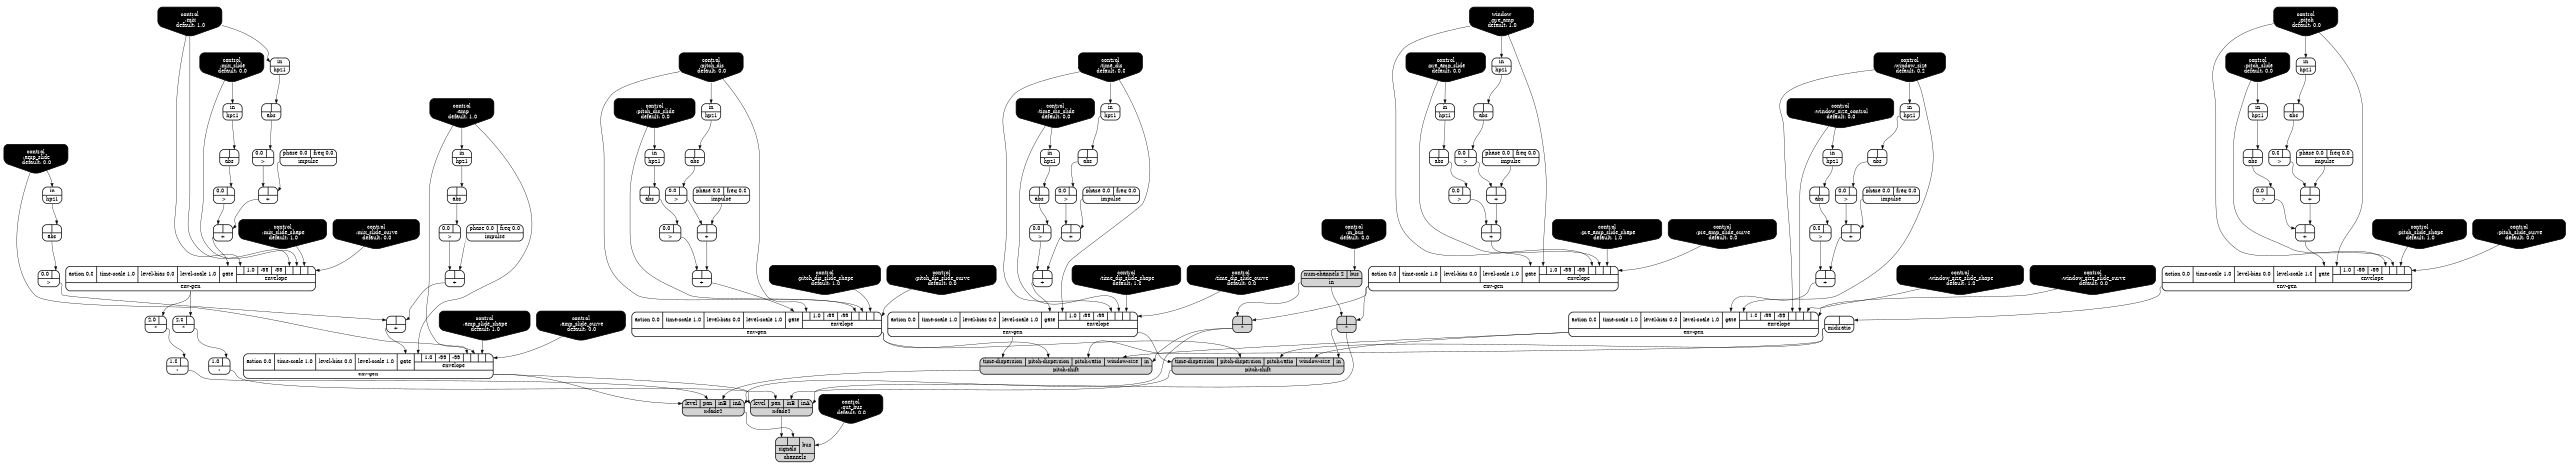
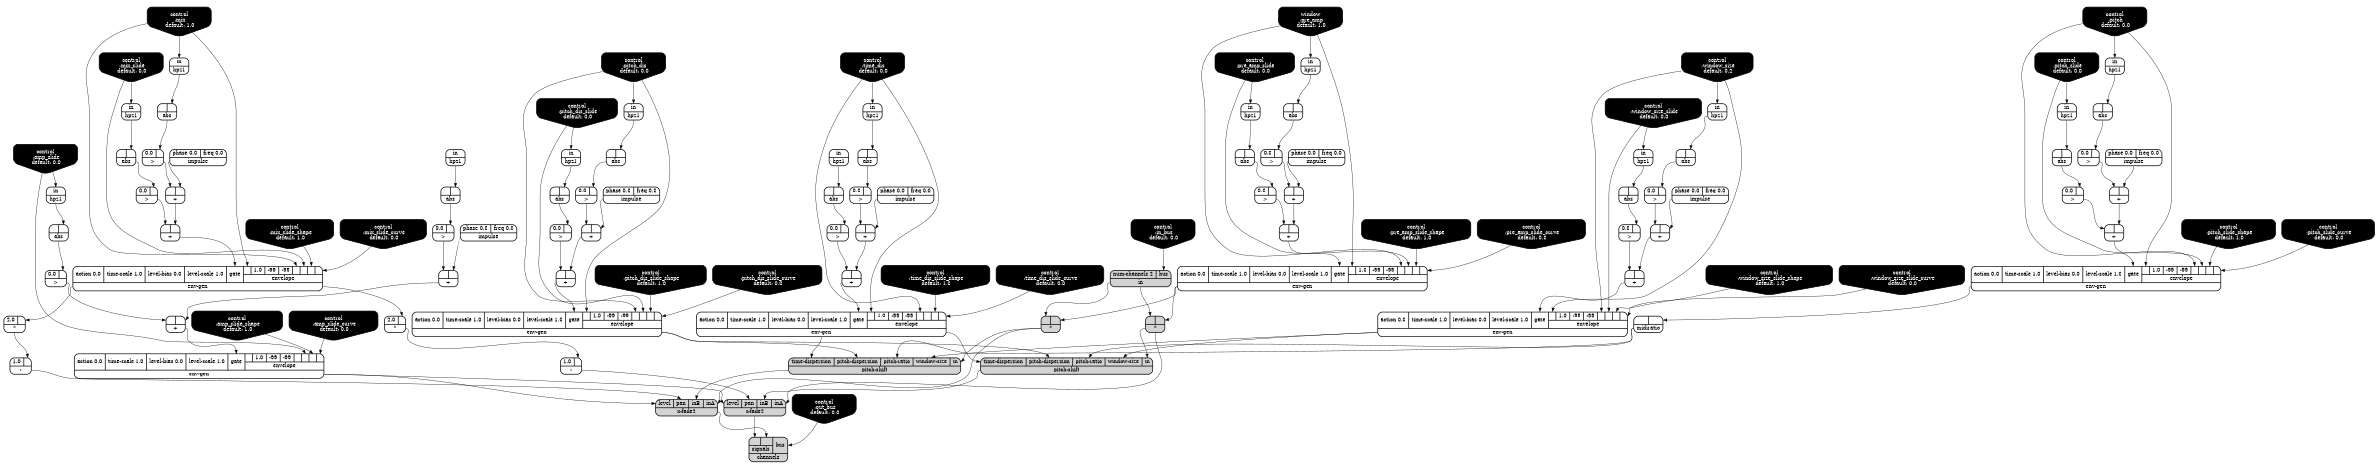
  digraph {
    fontname="DejaVu Serif"
    node [fontname="DejaVu Serif" rankdir=LR shape=record style="bold, rounded"]
    edge [fontname="DejaVu Serif" headport=a tailport=__UG_NAME__]
    n1 [label="{{ <b> |<a> } |<__UG_NAME__>* }" style="filled, bold, rounded"]
    n2 [label="{{ <time____dispersion> time-dispersion|<pitch____dispersion> pitch-dispersion|<pitch____ratio> pitch-ratio|<window____size> window-size|<in> in} |<__UG_NAME__>pitch-shift }" style="filled, bold, rounded"]
    n3 [label="{{ <level> level|<pan> pan|<inb> inB|<ina> inA} |<__UG_NAME__>x-fade2 }" style="filled, bold, rounded"]
    n4 [label="{{ {{<signals___x____fade2___0>|<signals___x____fade2___1>}|signals}|<bus> bus} |<__UG_NAME__>channels }" style="filled, bold, rounded"]
    n5 [label="{{ <b> 2.0|<a> } |<__UG_NAME__>* }"]
    n6 [label="{{ <b> 1.0|<a> } |<__UG_NAME__>- }"]
    n7 [label="{{ <b> |<a> } |<__UG_NAME__>* }" style="filled, bold, rounded"]
    n8 [label="{{ <time____dispersion> time-dispersion|<pitch____dispersion> pitch-dispersion|<pitch____ratio> pitch-ratio|<window____size> window-size|<in> in} |<__UG_NAME__>pitch-shift }" style="filled, bold, rounded"]
    n9 [label="{{ <level> level|<pan> pan|<inb> inB|<ina> inA} |<__UG_NAME__>x-fade2 }" style="filled, bold, rounded"]
    n10 [label="{{ <b> 2.0|<a> } |<__UG_NAME__>* }"]
    n11 [label="{{ <b> 1.0|<a> } |<__UG_NAME__>- }"]
    n12 [label="{{ <b> |<a> } |<__UG_NAME__>+ }"]
    n13 [label="{{ <b> |<a> } |<__UG_NAME__>+ }"]
    n14 [label="{{ <action> action 0.0|<time____scale> time-scale 1.0|<level____bias> level-bias 0.0|<level____scale> level-scale 1.0|<gate> gate|{{<envelope___control___0>|1.0|-99|-99|<envelope___control___4>|<envelope___control___5>|<envelope___control___6>|<envelope___control___7>}|envelope}} |<__UG_NAME__>env-gen }"]
    n15 [label="{{ <b> |<a> } |<__UG_NAME__>+ }"]
    n16 [label="{{ <b> |<a> } |<__UG_NAME__>+ }"]
    n17 [label="{{ <action> action 0.0|<time____scale> time-scale 1.0|<level____bias> level-bias 0.0|<level____scale> level-scale 1.0|<gate> gate|{{<envelope___control___0>|1.0|-99|-99|<envelope___control___4>|<envelope___control___5>|<envelope___control___6>|<envelope___control___7>}|envelope}} |<__UG_NAME__>env-gen }"]
    n18 [label="{{ <b> |<a> } |<__UG_NAME__>+ }"]
    n19 [label="{{ <b> |<a> } |<__UG_NAME__>+ }"]
    n20 [label="{{ <action> action 0.0|<time____scale> time-scale 1.0|<level____bias> level-bias 0.0|<level____scale> level-scale 1.0|<gate> gate|{{<envelope___control___0>|1.0|-99|-99|<envelope___control___4>|<envelope___control___5>|<envelope___control___6>|<envelope___control___7>}|envelope}} |<__UG_NAME__>env-gen }"]
    n21 [label="{{ <b> |<a> } |<__UG_NAME__>midiratio }"]
    n22 [label="{{ <b> |<a> } |<__UG_NAME__>+ }"]
    n23 [label="{{ <b> |<a> } |<__UG_NAME__>+ }"]
    n24 [label="{{ <action> action 0.0|<time____scale> time-scale 1.0|<level____bias> level-bias 0.0|<level____scale> level-scale 1.0|<gate> gate|{{<envelope___control___0>|1.0|-99|-99|<envelope___control___4>|<envelope___control___5>|<envelope___control___6>|<envelope___control___7>}|envelope}} |<__UG_NAME__>env-gen }"]
    n25 [label="{{ <b> |<a> } |<__UG_NAME__>+ }"]
    n26 [label="{{ <b> |<a> } |<__UG_NAME__>+ }"]
    n27 [label="{{ <action> action 0.0|<time____scale> time-scale 1.0|<level____bias> level-bias 0.0|<level____scale> level-scale 1.0|<gate> gate|{{<envelope___control___0>|1.0|-99|-99|<envelope___control___4>|<envelope___control___5>|<envelope___control___6>|<envelope___control___7>}|envelope}} |<__UG_NAME__>env-gen }"]
    n28 [label="{{ <b> |<a> } |<__UG_NAME__>+ }"]
    n29 [label="{{ <b> |<a> } |<__UG_NAME__>+ }"]
    n30 [label="{{ <action> action 0.0|<time____scale> time-scale 1.0|<level____bias> level-bias 0.0|<level____scale> level-scale 1.0|<gate> gate|{{<envelope___control___0>|1.0|-99|-99|<envelope___control___4>|<envelope___control___5>|<envelope___control___6>|<envelope___control___7>}|envelope}} |<__UG_NAME__>env-gen }"]
    n31 [label="{{ <b> |<a> } |<__UG_NAME__>+ }"]
    n32 [label="{{ <b> |<a> } |<__UG_NAME__>+ }"]
    n33 [label="{{ <action> action 0.0|<time____scale> time-scale 1.0|<level____bias> level-bias 0.0|<level____scale> level-scale 1.0|<gate> gate|{{<envelope___control___0>|1.0|-99|-99|<envelope___control___4>|<envelope___control___5>|<envelope___control___6>|<envelope___control___7>}|envelope}} |<__UG_NAME__>env-gen }"]
    n34 [label="{{ <b> 0.0|<a> } |<__UG_NAME__>\> }"]
    n35 [label="{{ <b> 0.0|<a> } |<__UG_NAME__>\> }"]
    n36 [label="{{ <b> 0.0|<a> } |<__UG_NAME__>\> }"]
    n37 [label="{{ <b> 0.0|<a> } |<__UG_NAME__>\> }"]
    n38 [label="{{ <b> 0.0|<a> } |<__UG_NAME__>\> }"]
    n39 [label="{{ <b> 0.0|<a> } |<__UG_NAME__>\> }"]
    n40 [label="{{ <b> 0.0|<a> } |<__UG_NAME__>\> }"]
    n41 [label="{{ <b> 0.0|<a> } |<__UG_NAME__>\> }"]
    n42 [label="{{ <b> 0.0|<a> } |<__UG_NAME__>\> }"]
    n43 [label="{{ <b> 0.0|<a> } |<__UG_NAME__>\> }"]
    n44 [label="{{ <b> 0.0|<a> } |<__UG_NAME__>\> }"]
    n45 [label="{{ <b> 0.0|<a> } |<__UG_NAME__>\> }"]
    n46 [label="{{ <b> 0.0|<a> } |<__UG_NAME__>\> }"]
    n47 [label="{{ <b> 0.0|<a> } |<__UG_NAME__>\> }"]
    n48 [label="{{ <b> |<a> } |<__UG_NAME__>abs }"]
    n49 [label="{{ <b> |<a> } |<__UG_NAME__>abs }"]
    n50 [label="{{ <b> |<a> } |<__UG_NAME__>abs }"]
    n51 [label="{{ <b> |<a> } |<__UG_NAME__>abs }"]
    n52 [label="{{ <b> |<a> } |<__UG_NAME__>abs }"]
    n53 [label="{{ <b> |<a> } |<__UG_NAME__>abs }"]
    n54 [label="{{ <b> |<a> } |<__UG_NAME__>abs }"]
    n55 [label="{{ <b> |<a> } |<__UG_NAME__>abs }"]
    n56 [label="{{ <b> |<a> } |<__UG_NAME__>abs }"]
    n57 [label="{{ <b> |<a> } |<__UG_NAME__>abs }"]
    n58 [label="{{ <b> |<a> } |<__UG_NAME__>abs }"]
    n59 [label="{{ <b> |<a> } |<__UG_NAME__>abs }"]
    n60 [label="{{ <b> |<a> } |<__UG_NAME__>abs }"]
    n61 [label="{{ <b> |<a> } |<__UG_NAME__>abs }"]
-   n62 [fillcolor=black fontcolor=white label="control\n :amp\n default: 1.0" shape=invhouse style="rounded, filled, bold" rankdir=""]
    n63 [label="{{ <in> in} |<__UG_NAME__>hpz1 }"]
    n64 [fillcolor=black fontcolor=white label="control\n :amp_slide\n default: 0.0" shape=invhouse style="rounded, filled, bold" rankdir=""]
    n65 [label="{{ <in> in} |<__UG_NAME__>hpz1 }"]
    n66 [fillcolor=black fontcolor=white label="control\n :amp_slide_shape\n default: 1.0" shape=invhouse style="rounded, filled, bold" rankdir=""]
    n67 [fillcolor=black fontcolor=white label="control\n :amp_slide_curve\n default: 0.0" shape=invhouse style="rounded, filled, bold" rankdir=""]
    n68 [fillcolor=black fontcolor=white label="control\n :mix\n default: 1.0" shape=invhouse style="rounded, filled, bold" rankdir=""]
    n69 [label="{{ <in> in} |<__UG_NAME__>hpz1 }"]
    n70 [fillcolor=black fontcolor=white label="control\n :mix_slide\n default: 0.0" shape=invhouse style="rounded, filled, bold" rankdir=""]
    n71 [label="{{ <in> in} |<__UG_NAME__>hpz1 }"]
    n72 [fillcolor=black fontcolor=white label="control\n :mix_slide_shape\n default: 1.0" shape=invhouse style="rounded, filled, bold" rankdir=""]
    n73 [fillcolor=black fontcolor=white label="control\n :mix_slide_curve\n default: 0.0" shape=invhouse style="rounded, filled, bold" rankdir=""]
    n74 [fillcolor=black fontcolor=white label="window\n :pre_amp\n default: 1.0" shape=invhouse style="rounded, filled, bold" rankdir=""]
    n75 [label="{{ <in> in} |<__UG_NAME__>hpz1 }"]
    n76 [fillcolor=black fontcolor=white label="control\n :pre_amp_slide\n default: 0.0" shape=invhouse style="rounded, filled, bold" rankdir=""]
    n77 [label="{{ <in> in} |<__UG_NAME__>hpz1 }"]
    n78 [fillcolor=black fontcolor=white label="control\n :pre_amp_slide_shape\n default: 1.0" shape=invhouse style="rounded, filled, bold" rankdir=""]
    n79 [fillcolor=black fontcolor=white label="control\n :pre_amp_slide_curve\n default: 0.0" shape=invhouse style="rounded, filled, bold" rankdir=""]
    n80 [fillcolor=black fontcolor=white label="control\n :pitch\n default: 0.0" shape=invhouse style="rounded, filled, bold" rankdir=""]
    n81 [label="{{ <in> in} |<__UG_NAME__>hpz1 }"]
    n82 [fillcolor=black fontcolor=white label="control\n :pitch_slide\n default: 0.0" shape=invhouse style="rounded, filled, bold" rankdir=""]
    n83 [label="{{ <in> in} |<__UG_NAME__>hpz1 }"]
    n84 [fillcolor=black fontcolor=white label="control\n :pitch_slide_shape\n default: 1.0" shape=invhouse style="rounded, filled, bold" rankdir=""]
    n85 [fillcolor=black fontcolor=white label="control\n :pitch_slide_curve\n default: 0.0" shape=invhouse style="rounded, filled, bold" rankdir=""]
    n86 [fillcolor=black fontcolor=white label="control\n :window_size\n default: 0.2" shape=invhouse style="rounded, filled, bold" rankdir=""]
    n87 [label="{{ <in> in} |<__UG_NAME__>hpz1 }"]
-   n88 [fillcolor=black fontcolor=white label="control\n :window_size_control\n default: 0.0" shape=invhouse style="rounded, filled, bold" rankdir=""]
+   n88 [fillcolor=black fontcolor=white label="control\n :window_size_slide\n default: 0.0" shape=invhouse style="rounded, filled, bold" rankdir=""]
    n89 [label="{{ <in> in} |<__UG_NAME__>hpz1 }"]
    n90 [fillcolor=black fontcolor=white label="control\n :window_size_slide_shape\n default: 1.0" shape=invhouse style="rounded, filled, bold" rankdir=""]
    n91 [fillcolor=black fontcolor=white label="control\n :window_size_slide_curve\n default: 0.0" shape=invhouse style="rounded, filled, bold" rankdir=""]
    n92 [fillcolor=black fontcolor=white label="control\n :pitch_dis\n default: 0.0" shape=invhouse style="rounded, filled, bold" rankdir=""]
    n93 [label="{{ <in> in} |<__UG_NAME__>hpz1 }"]
    n94 [fillcolor=black fontcolor=white label="control\n :pitch_dis_slide\n default: 0.0" shape=invhouse style="rounded, filled, bold" rankdir=""]
    n95 [label="{{ <in> in} |<__UG_NAME__>hpz1 }"]
    n96 [fillcolor=black fontcolor=white label="control\n :pitch_dis_slide_shape\n default: 1.0" shape=invhouse style="rounded, filled, bold" rankdir=""]
    n97 [fillcolor=black fontcolor=white label="control\n :pitch_dis_slide_curve\n default: 0.0" shape=invhouse style="rounded, filled, bold" rankdir=""]
    n98 [fillcolor=black fontcolor=white label="control\n :time_dis\n default: 0.0" shape=invhouse style="rounded, filled, bold" rankdir=""]
    n99 [label="{{ <in> in} |<__UG_NAME__>hpz1 }"]
-   n100 [fillcolor=black fontcolor=white label="control\n :time_dis_slide\n default: 0.0" shape=invhouse style="rounded, filled, bold" rankdir=""]
    n101 [label="{{ <in> in} |<__UG_NAME__>hpz1 }"]
    n102 [fillcolor=black fontcolor=white label="control\n :time_dis_slide_shape\n default: 1.0" shape=invhouse style="rounded, filled, bold" rankdir=""]
    n103 [fillcolor=black fontcolor=white label="control\n :time_dis_slide_curve\n default: 0.0" shape=invhouse style="rounded, filled, bold" rankdir=""]
    n104 [fillcolor=black fontcolor=white label="control\n :in_bus\n default: 0.0" shape=invhouse style="rounded, filled, bold" rankdir=""]
    n105 [label="{{ <num____channels> num-channels 2|<bus> bus} |<__UG_NAME__>in }" style="filled, bold, rounded"]
    n106 [fillcolor=black fontcolor=white label="control\n :out_bus\n default: 0.0" shape=invhouse style="rounded, filled, bold" rankdir=""]
    n107 [label="{{ <phase> phase 0.0|<freq> freq 0.0} |<__UG_NAME__>impulse }"]
    n108 [label="{{ <phase> phase 0.0|<freq> freq 0.0} |<__UG_NAME__>impulse }"]
    n109 [label="{{ <phase> phase 0.0|<freq> freq 0.0} |<__UG_NAME__>impulse }"]
    n110 [label="{{ <phase> phase 0.0|<freq> freq 0.0} |<__UG_NAME__>impulse }"]
    n111 [label="{{ <phase> phase 0.0|<freq> freq 0.0} |<__UG_NAME__>impulse }"]
    n112 [label="{{ <phase> phase 0.0|<freq> freq 0.0} |<__UG_NAME__>impulse }"]
    n113 [label="{{ <phase> phase 0.0|<freq> freq 0.0} |<__UG_NAME__>impulse }"]
    n1 -> n2 [headport=in]
    n1 -> n3 [headport=ina]
    n2 -> n3 [headport=inb]
    n3 -> n4 [headport=signals___x____fade2___1]
    n5 -> n6
    n6 -> n3 [headport=pan]
    n7 -> n8 [headport=in]
    n7 -> n9 [headport=ina]
    n8 -> n9 [headport=inb]
    n9 -> n4 [headport=signals___x____fade2___0]
    n10 -> n11
    n11 -> n9 [headport=pan]
    n12 -> n13
    n13 -> n14 [headport=gate]
    n14 -> n1
    n14 -> n7
    n15 -> n16
    n16 -> n17 [headport=gate]
    n17 -> n2 [headport=window____size]
    n17 -> n8 [headport=window____size]
    n18 -> n19
    n19 -> n20 [headport=gate]
    n20 -> n21
    n21 -> n2 [headport=pitch____ratio]
    n21 -> n8 [headport=pitch____ratio]
    n22 -> n23
    n23 -> n24 [headport=gate]
    n24 -> n2 [headport=pitch____dispersion]
    n24 -> n8 [headport=pitch____dispersion]
    n25 -> n26
    n26 -> n27 [headport=gate]
    n27 -> n2 [headport=time____dispersion]
    n27 -> n8 [headport=time____dispersion]
    n28 -> n29
    n29 -> n30 [headport=gate]
    n30 -> n5
    n30 -> n10
    n31 -> n32
    n32 -> n33 [headport=gate]
    n33 -> n3 [headport=level]
    n33 -> n9 [headport=level]
    n34 -> n12 [headport=b]
    n35 -> n13 [headport=b]
    n36 -> n15 [headport=b]
    n37 -> n16 [headport=b]
    n38 -> n18 [headport=b]
    n39 -> n19 [headport=b]
    n40 -> n22 [headport=b]
    n41 -> n23 [headport=b]
    n42 -> n25 [headport=b]
    n43 -> n26 [headport=b]
    n44 -> n28 [headport=b]
    n45 -> n29 [headport=b]
    n46 -> n31 [headport=b]
    n47 -> n32 [headport=b]
    n48 -> n34
    n49 -> n35
    n50 -> n36
    n51 -> n37
    n52 -> n38
    n53 -> n39
    n54 -> n40
    n55 -> n41
    n56 -> n42
    n57 -> n43
    n58 -> n44
    n59 -> n45
    n60 -> n46
    n61 -> n47
-   n62 -> n33 [headport=envelope___control___0]
-   n62 -> n33 [headport=envelope___control___4]
-   n62 -> n63 [headport=in]
    n63 -> n60
    n64 -> n33 [headport=envelope___control___5]
    n64 -> n65 [headport=in]
    n65 -> n61
    n66 -> n33 [headport=envelope___control___6]
    n67 -> n33 [headport=envelope___control___7]
    n68 -> n30 [headport=envelope___control___0]
    n68 -> n30 [headport=envelope___control___4]
    n68 -> n69 [headport=in]
    n69 -> n58
    n70 -> n30 [headport=envelope___control___5]
    n70 -> n71 [headport=in]
    n71 -> n59
    n72 -> n30 [headport=envelope___control___6]
    n73 -> n30 [headport=envelope___control___7]
    n74 -> n14 [headport=envelope___control___0]
    n74 -> n14 [headport=envelope___control___4]
    n74 -> n75 [headport=in]
    n75 -> n48
    n76 -> n14 [headport=envelope___control___5]
    n76 -> n77 [headport=in]
    n77 -> n49
    n78 -> n14 [headport=envelope___control___6]
    n79 -> n14 [headport=envelope___control___7]
    n80 -> n20 [headport=envelope___control___0]
    n80 -> n20 [headport=envelope___control___4]
    n80 -> n81 [headport=in]
    n81 -> n52
    n82 -> n20 [headport=envelope___control___5]
    n82 -> n83 [headport=in]
    n83 -> n53
    n84 -> n20 [headport=envelope___control___6]
    n85 -> n20 [headport=envelope___control___7]
    n86 -> n17 [headport=envelope___control___0]
    n86 -> n17 [headport=envelope___control___4]
    n86 -> n87 [headport=in]
    n87 -> n50
    n88 -> n17 [headport=envelope___control___5]
    n88 -> n89 [headport=in]
    n89 -> n51
    n90 -> n17 [headport=envelope___control___6]
    n91 -> n17 [headport=envelope___control___7]
    n92 -> n24 [headport=envelope___control___0]
    n92 -> n24 [headport=envelope___control___4]
    n92 -> n93 [headport=in]
    n93 -> n54
    n94 -> n24 [headport=envelope___control___5]
    n94 -> n95 [headport=in]
    n95 -> n55
    n96 -> n24 [headport=envelope___control___6]
    n97 -> n24 [headport=envelope___control___7]
    n98 -> n27 [headport=envelope___control___0]
    n98 -> n27 [headport=envelope___control___4]
    n98 -> n99 [headport=in]
    n99 -> n56
-   n100 -> n27 [headport=envelope___control___5]
-   n100 -> n101 [headport=in]
    n101 -> n57
    n102 -> n27 [headport=envelope___control___6]
    n103 -> n27 [headport=envelope___control___7]
    n104 -> n105 [headport=bus]
    n105 -> n1 [headport=b]
    n105 -> n7 [headport=b]
    n106 -> n4 [headport=bus]
    n107 -> n12
    n108 -> n15
    n109 -> n18
    n110 -> n22
    n111 -> n25
    n112 -> n28
    n113 -> n31
  }
